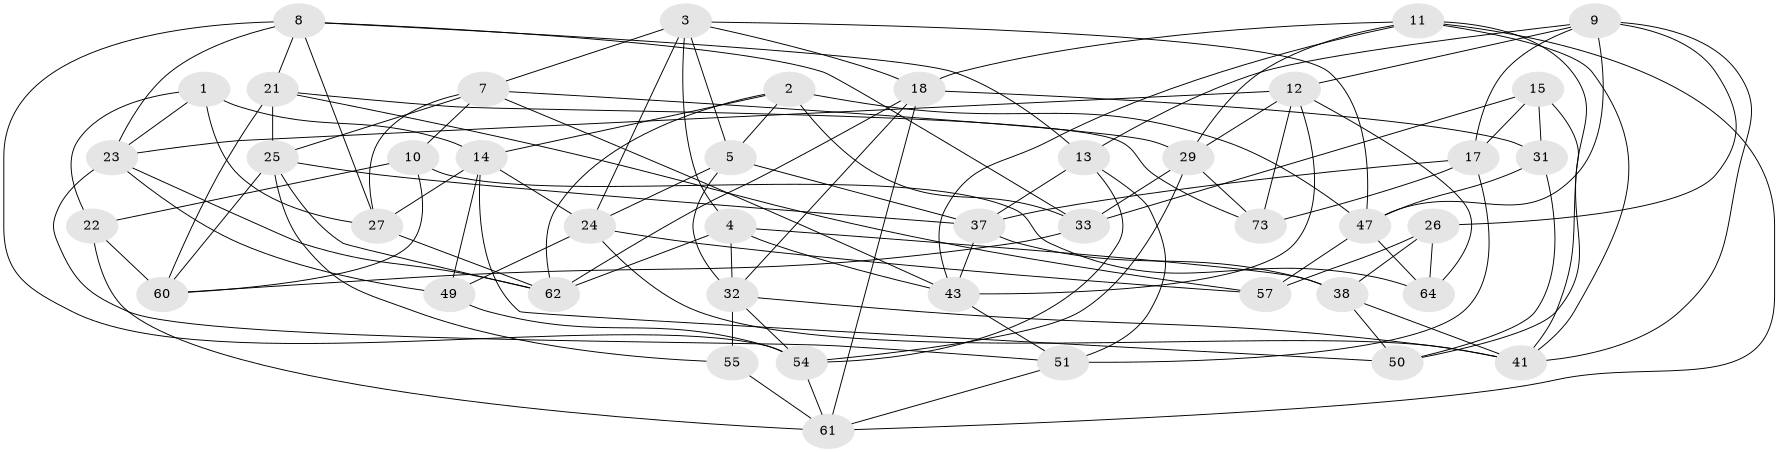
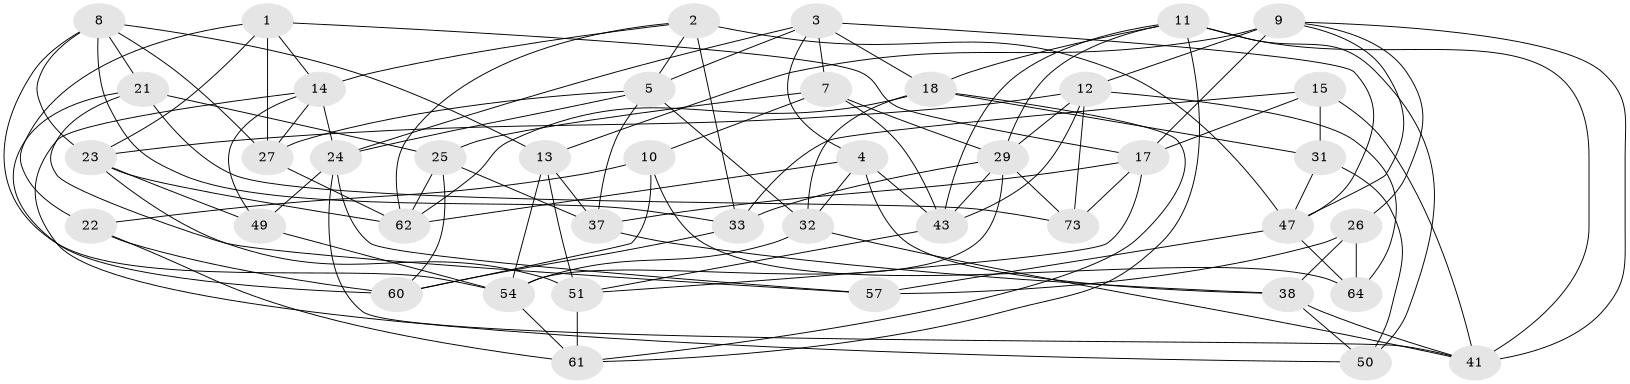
  graph {
    node [color=gray90 style=filled]
    1 [super="+6"]
    14 [super="+56"]
    17 [super="+30"]
    22
    23 [super="+68"]
    27 [super="+66"]
    24 [super="+39"]
    50
    n9 [label=49]
    37 [super="+58"]
    73
    51 [super="+72"]
    60 [super="+71"]
    61 [super="+65"]
    62 [super="+67"]
    2 [super="+19"]
    5 [super="+53"]
    33 [super="+35"]
    47 [super="+49"]
    32 [super="+36"]
    64
    57
    3 [super="+59"]
    4 [super="+74"]
    7 [super="+40"]
    18 [super="+45"]
    38 [super="+42"]
    43 [super="+46"]
    10
    25 [super="+63"]
    29 [super="+75"]
    31
    41 [super="+44"]
-   55
    54 [super="+70"]
    8 [super="+20"]
    13 [super="+16"]
    21 [super="+28"]
    9 [super="+69"]
    12 [super="+34"]
    26
    11 [super="+52"]
    15
    1 -- 14
+   1 -- 17
    1 -- 22
    1 -- 23
    1 -- 27 [weight=2]
    14 -- 27
    14 -- 24
    14 -- 50
    14 -- n9
    17 -- 37
    17 -- 73
    17 -- 51
    22 -- 60
    22 -- 61
    23 -- n9
    23 -- 51
    23 -- 62
    27 -- 62
    24 -- n9
    24 -- 57
    24 -- 41
    n9 -- 54
    37 -- 38
-   37 -- 43
+   29 -- 43
    51 -- 61
    2 -- 14
    2 -- 62
    2 -- 5
    2 -- 33 [weight=2]
    2 -- 47
    5 -- 24
    5 -- 37
    5 -- 32 [weight=2]
    33 -- 60
    47 -- 64
    47 -- 57
    32 -- 41
-   32 -- 55
    32 -- 54
    3 -- 24
    3 -- 5
    3 -- 47
    3 -- 4
    3 -- 7
    3 -- 18
    4 -- 62
    4 -- 32
    4 -- 38 [weight=2]
    4 -- 43
-   7 -- 27
+   5 -- 27
    7 -- 43
    7 -- 10
    7 -- 25
    7 -- 29
    18 -- 61
    18 -- 62
    18 -- 32
    18 -- 31
    38 -- 50
    38 -- 41
    43 -- 51
    10 -- 22
    10 -- 60
    10 -- 64
    25 -- 37
    25 -- 60
    25 -- 62
-   25 -- 55
    29 -- 73
    29 -- 33
    29 -- 54
    31 -- 50
    31 -- 47
-   55 -- 61
    54 -- 61
    8 -- 23
    8 -- 27
    8 -- 33
    8 -- 54
    8 -- 13
    8 -- 21
    13 -- 37
    13 -- 51 [weight=2]
    13 -- 54
    21 -- 73
    21 -- 60 [weight=2]
    21 -- 57
    21 -- 25
    9 -- 17
    9 -- 47
    9 -- 41
    9 -- 13
    9 -- 12
    9 -- 26
    12 -- 23
    12 -- 73
    12 -- 64
    12 -- 43
    12 -- 29
    26 -- 64
    26 -- 57
    26 -- 38
    11 -- 50
    11 -- 61
    11 -- 18
    11 -- 43
    11 -- 29
    11 -- 41
    15 -- 17
    15 -- 33
    15 -- 31
    15 -- 41
  }
